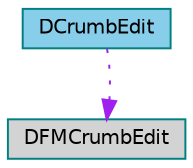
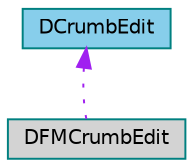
  digraph {
    rankdir=TB
    node [color=teal fontname=Helvetica fontsize=10 shape=record style=filled]
    n1 [fillcolor=skyblue height=0.2 label=DCrumbEdit width=0.4]
    n2 [fillcolor=lightgrey height=0.2 label=DFMCrumbEdit width=0.4]
-   n2 -> n1 [color=purple dir=back fontname=Helvetica fontsize=10 labelfontname=Helvetica labelfontsize=10 style=dotted]
+   n1 -> n2 [color=purple dir=back fontname=Helvetica fontsize=10 labelfontname=Helvetica labelfontsize=10 style=dotted]
  }
